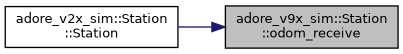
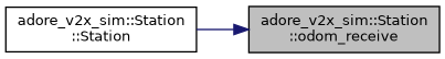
  digraph {
    rankdir=RL
    node [color=black fontname=Helvetica fontsize=10 shape=record style=filled]
-   n1 [fillcolor=grey75 fontcolor=black height=0.2 label="adore_v9x_sim::Station\l::odom_receive" width=0.4]
+   n1 [fillcolor=grey75 fontcolor=black height=0.2 label="adore_v2x_sim::Station\l::odom_receive" width=0.4]
    n2 [fillcolor=white height=0.2 label="adore_v2x_sim::Station\l::Station" width=0.4]
    n1 -> n2 [color=midnightblue dir=back fontname=Helvetica fontsize=10 labelfontname=Helvetica labelfontsize=10 style=solid]
  }
